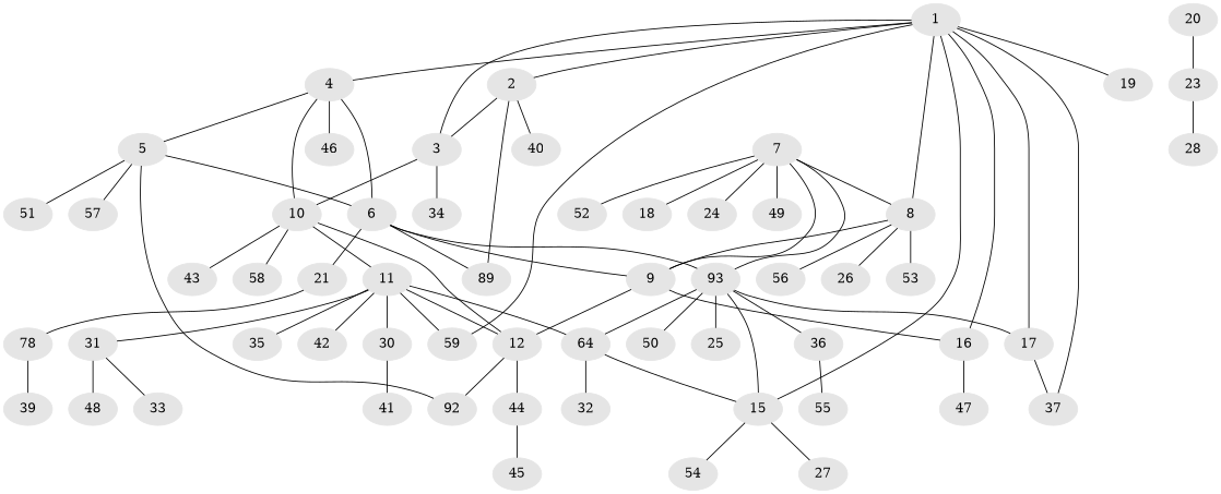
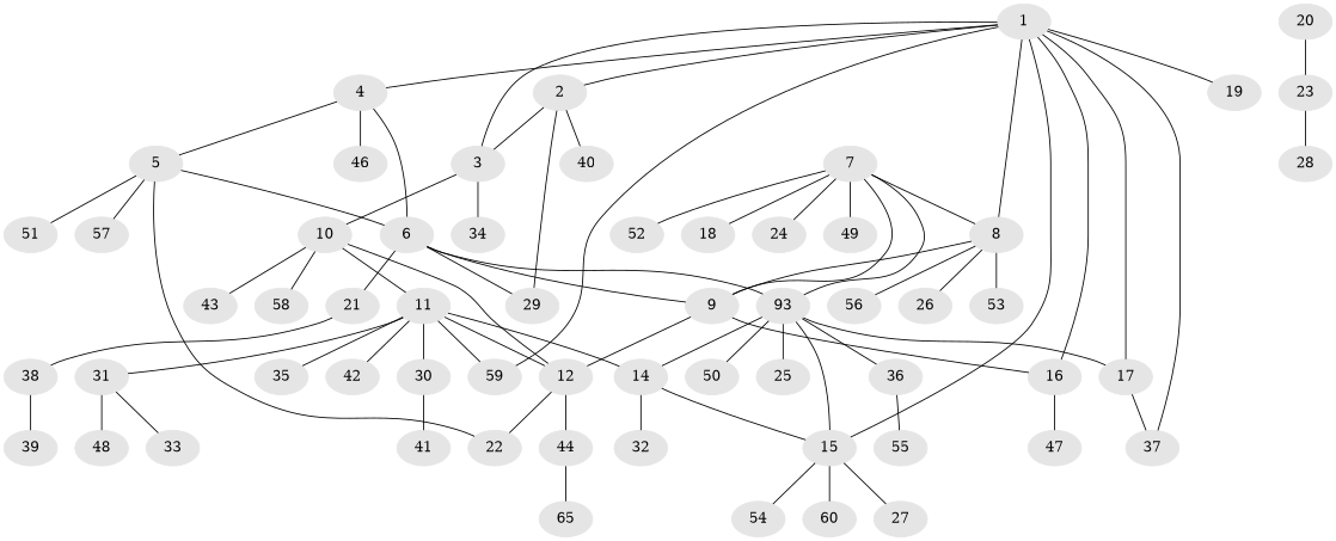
  graph {
    node [color=gray90 style=filled]
    1
    2
    3
    4
    8
    15
    16
    17
    19
    37
    59
-   29 [label=89]
+   29
    40
    10
    34
    5
    6
    46
    9
    26
    53
    56
    27
    54
+   60
    47
    12
    11
    43
    58
    20
    23
-   22 [label=92]
+   22
    51
    57
    n36 [label=93]
    21
-   14 [label=64]
+   14
    25
    36
    50
-   38 [label=78]
+   38
    7
    18
    24
    49
    52
    44
    30
    31
    35
    42
    32
    41
    33
    48
-   45
+   45 [label=65]
    55
    28
    39
    1 -- 2
    1 -- 3
    1 -- 4
    1 -- 8
    1 -- 15
    1 -- 16
    1 -- 17
    1 -- 19
    1 -- 37
    1 -- 59
    2 -- 3
    2 -- 29
    2 -- 40
    3 -- 10
    3 -- 34
-   4 -- 10
    4 -- 5
    4 -- 6
    4 -- 46
    8 -- 9
    8 -- 26
    8 -- 53
    8 -- 56
    15 -- 27
    15 -- 54
+   15 -- 60
    16 -- 47
    17 -- 37
    10 -- 12
    10 -- 11
    10 -- 43
    10 -- 58
    5 -- 6
    5 -- 22
    5 -- 51
    5 -- 57
    6 -- 29
    6 -- 9
    6 -- n36
    6 -- 21
    9 -- 16
    9 -- 12
    12 -- 22
    12 -- 44
    11 -- 59
    11 -- 12
    11 -- 14
    11 -- 30
    11 -- 31
    11 -- 35
    11 -- 42
    20 -- 23
    23 -- 28
    n36 -- 15
    n36 -- 17
    n36 -- 14
    n36 -- 25
    n36 -- 36
    n36 -- 50
    21 -- 38
    14 -- 15
    14 -- 32
    36 -- 55
    38 -- 39
    7 -- 8
    7 -- 9
    7 -- n36
    7 -- 18
    7 -- 24
    7 -- 49
    7 -- 52
    44 -- 45
    30 -- 41
    31 -- 33
    31 -- 48
  }
